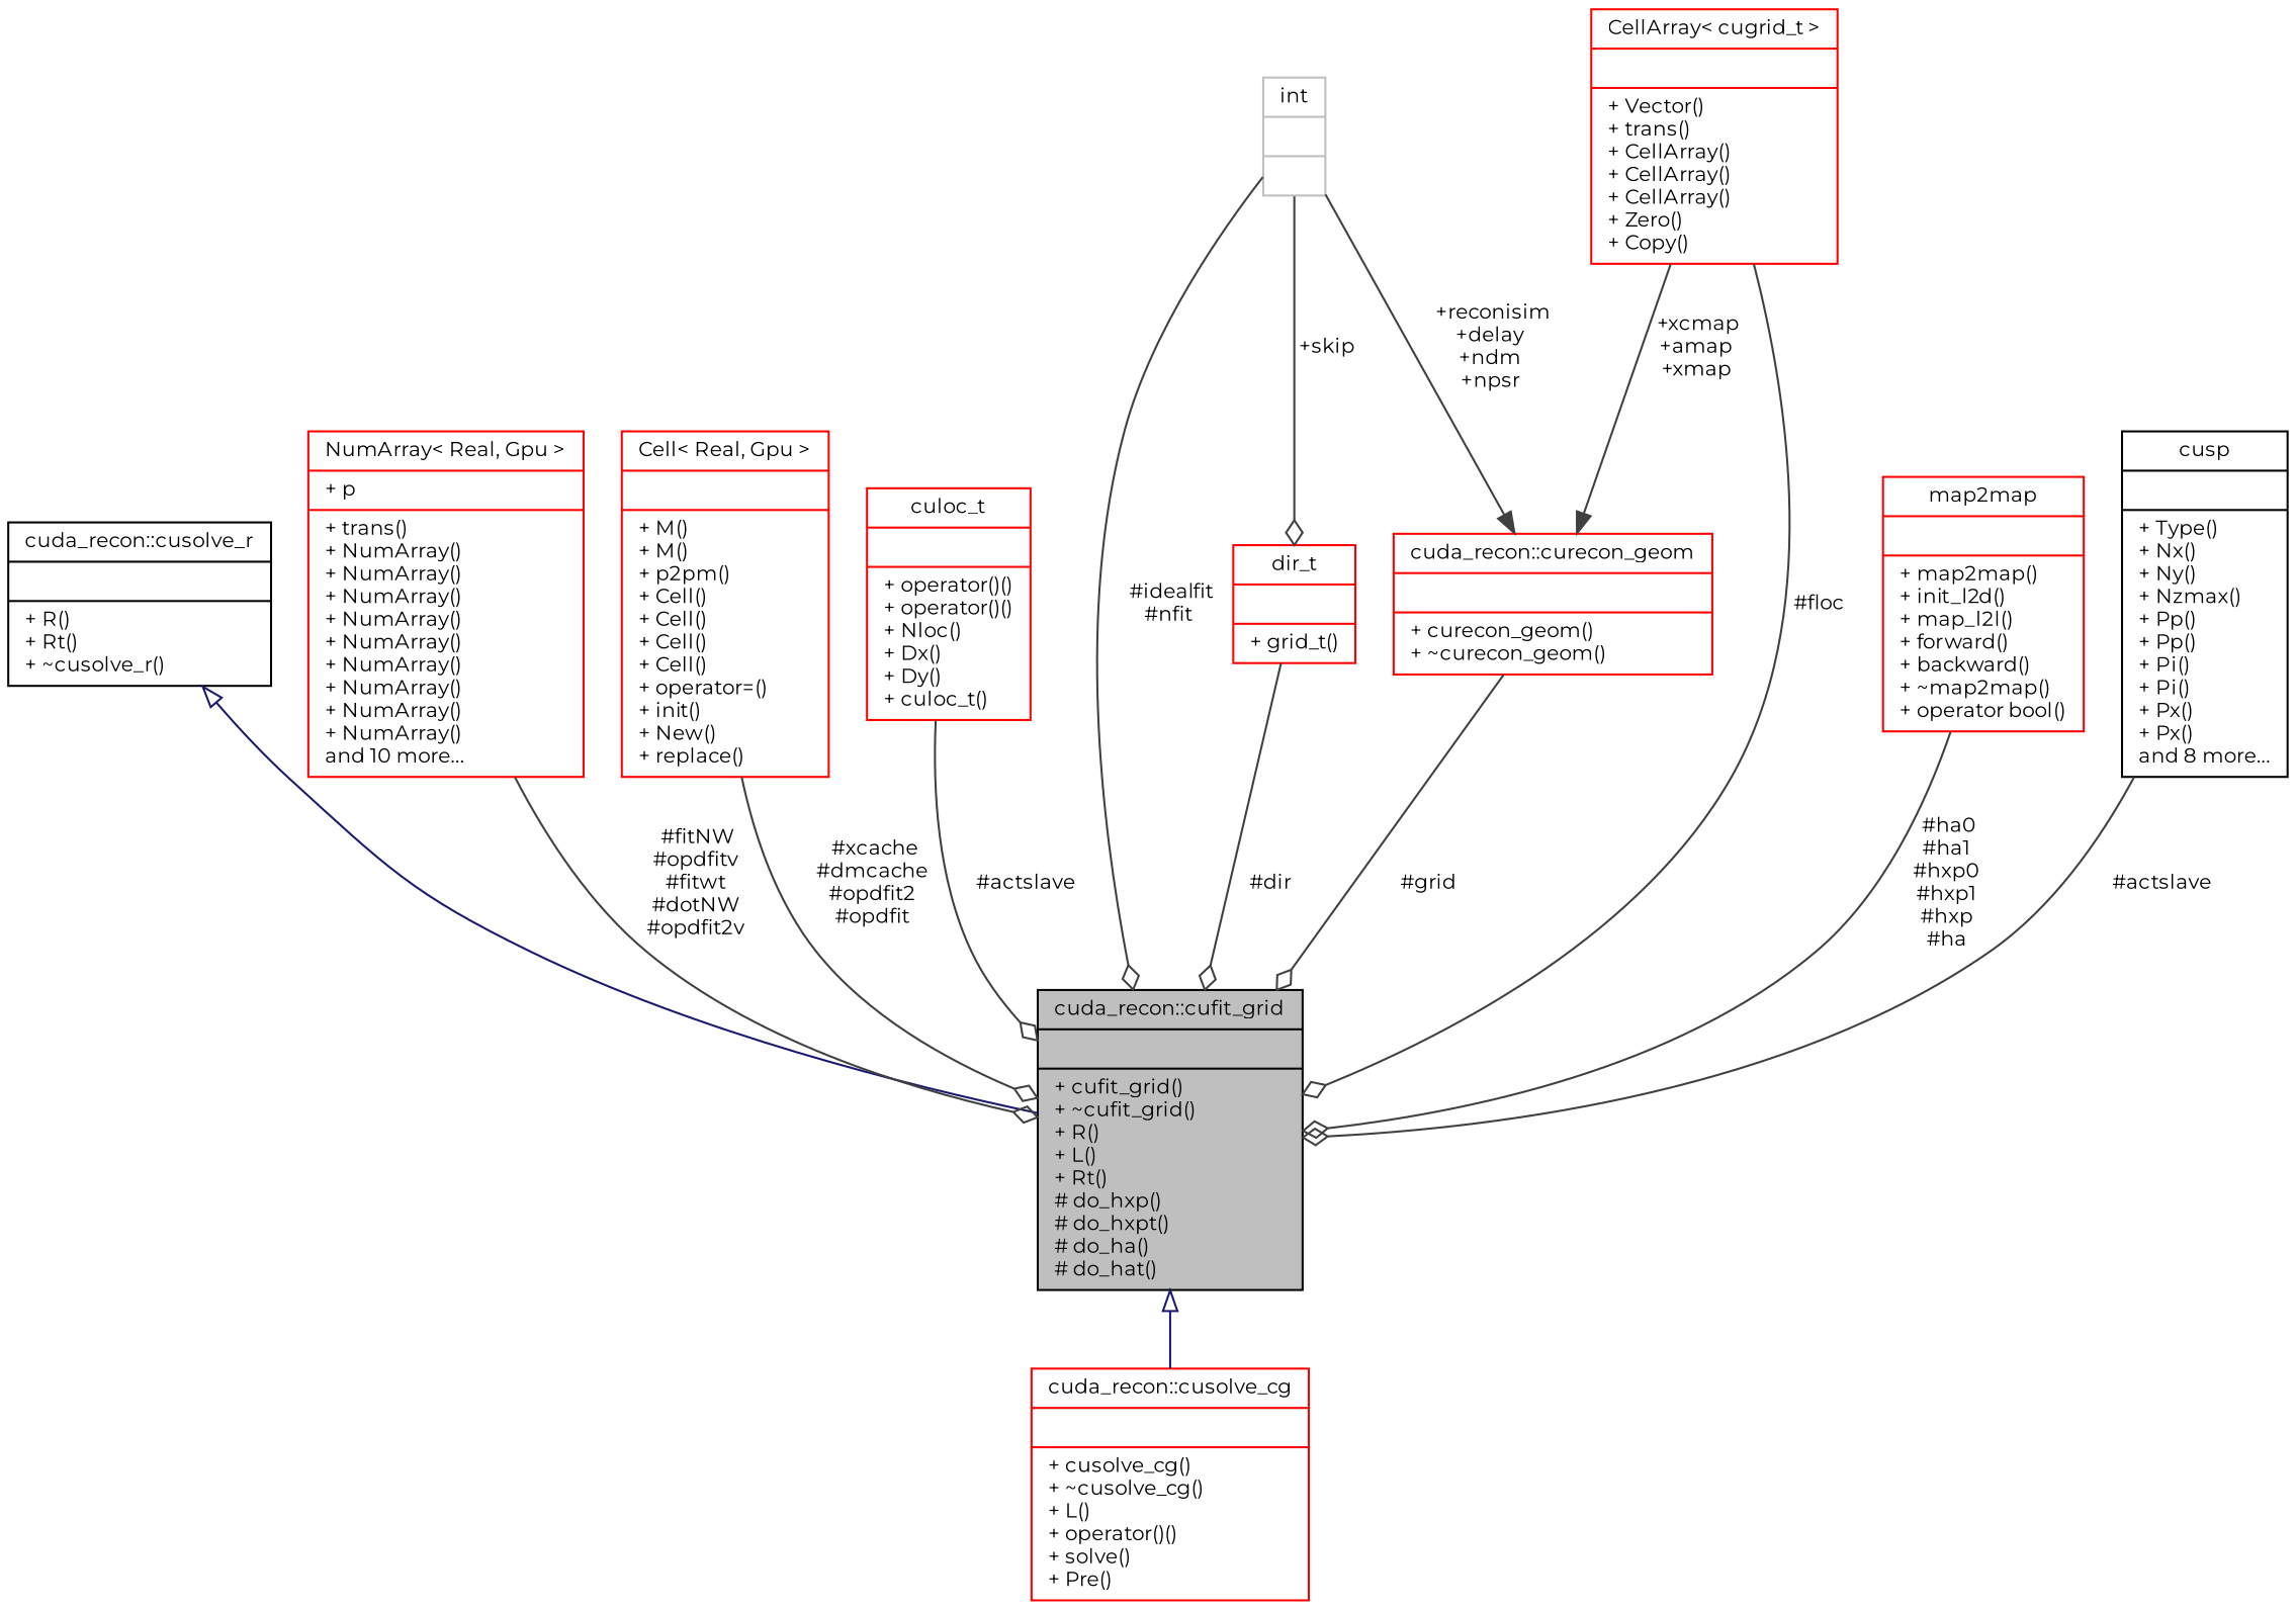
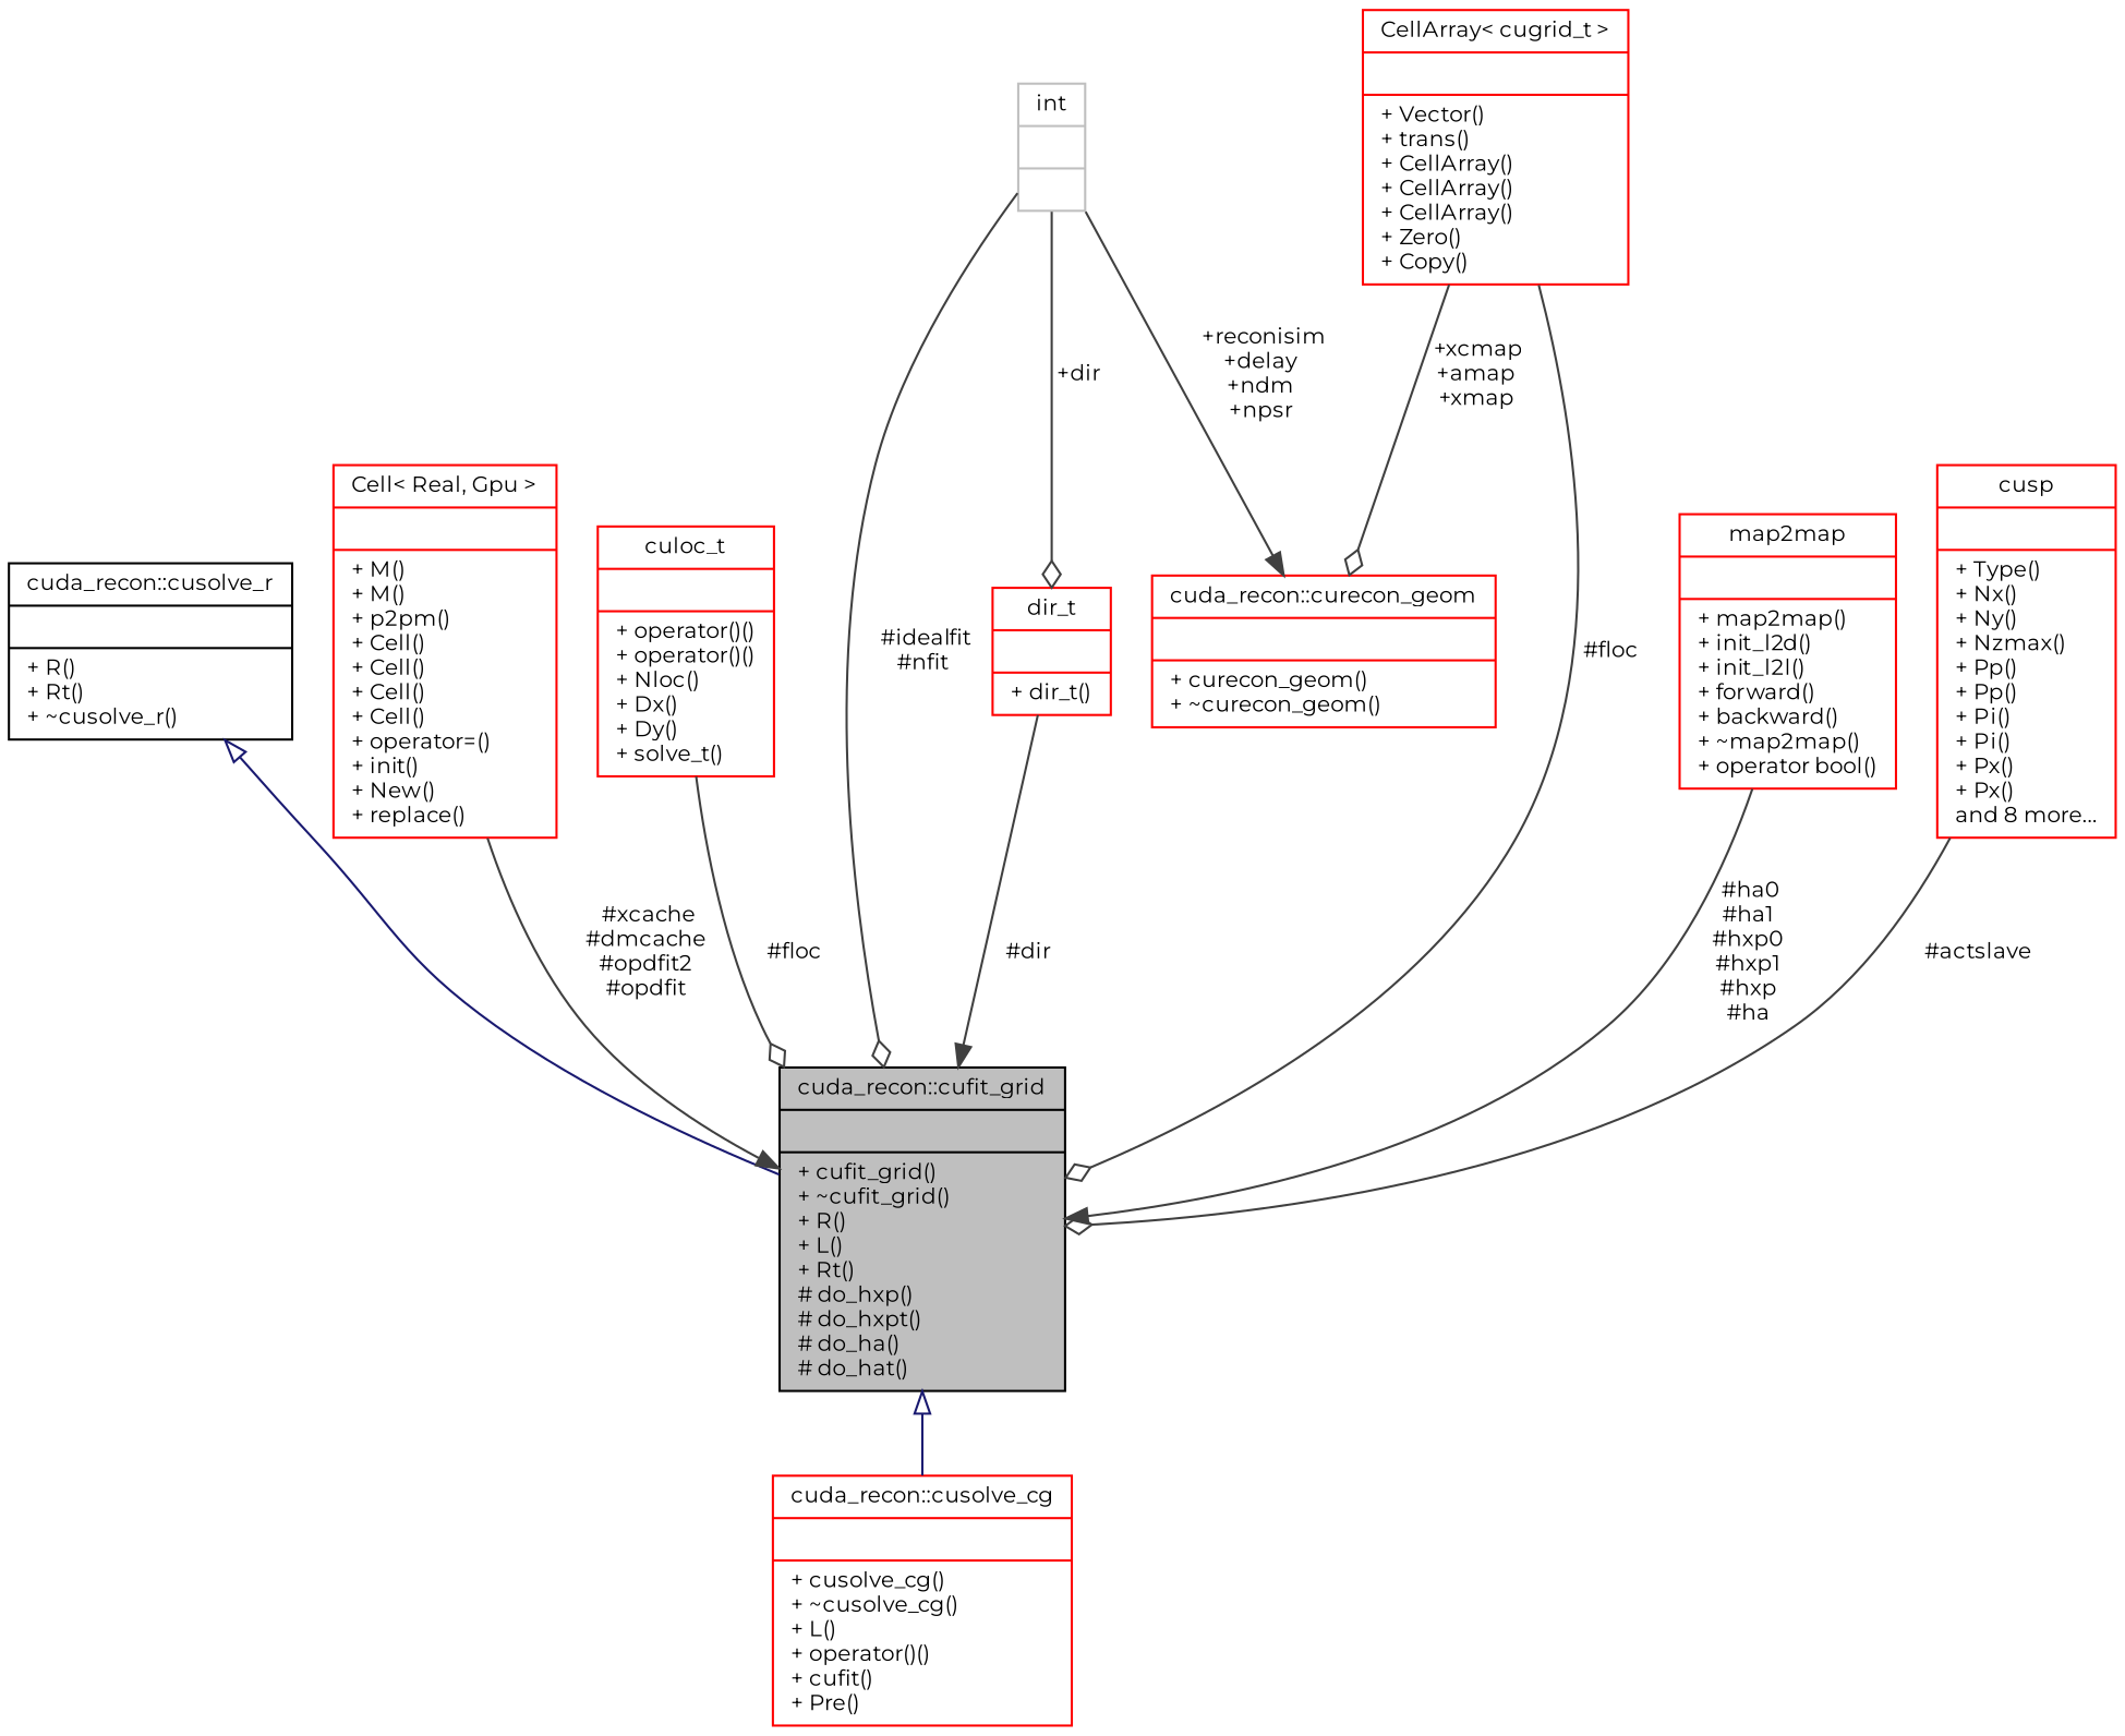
  digraph {
    fontname=Montserrat
    node [color=red fontname=Montserrat fontsize=10 shape=record]
    edge [color=grey25 fontname=Montserrat fontsize=10 labelfontname=Helvetica labelfontsize=10 style=solid arrowhead=odiamond]
    n1 [color=black fillcolor=grey75 fontcolor=black height=0.2 label="{cuda_recon::cufit_grid\n||+ cufit_grid()\l+ ~cufit_grid()\l+ R()\l+ L()\l+ Rt()\l# do_hxp()\l# do_hxpt()\l# do_ha()\l# do_hat()\l}" style=filled width=0.4]
-   n2 [height=0.2 label="{cuda_recon::cusolve_cg\n||+ cusolve_cg()\l+ ~cusolve_cg()\l+ L()\l+ operator()()\l+ solve()\l+ Pre()\l}" width=0.4]
+   n2 [height=0.2 label="{cuda_recon::cusolve_cg\n||+ cusolve_cg()\l+ ~cusolve_cg()\l+ L()\l+ operator()()\l+ cufit()\l+ Pre()\l}" width=0.4]
    n3 [color=black height=0.2 label="{cuda_recon::cusolve_r\n||+ R()\l+ Rt()\l+ ~cusolve_r()\l}" width=0.4]
-   n4 [height=0.2 label="{NumArray\< Real, Gpu \>\n|+ p\l|+ trans()\l+ NumArray()\l+ NumArray()\l+ NumArray()\l+ NumArray()\l+ NumArray()\l+ NumArray()\l+ NumArray()\l+ NumArray()\l+ NumArray()\land 10 more...\l}" width=0.4]
    n5 [height=0.2 label="{Cell\< Real, Gpu \>\n||+ M()\l+ M()\l+ p2pm()\l+ Cell()\l+ Cell()\l+ Cell()\l+ Cell()\l+ operator=()\l+ init()\l+ New()\l+ replace()\l}" width=0.4]
-   n6 [height=0.2 label="{culoc_t\n||+ operator()()\l+ operator()()\l+ Nloc()\l+ Dx()\l+ Dy()\l+ culoc_t()\l}" width=0.4]
+   n6 [height=0.2 label="{culoc_t\n||+ operator()()\l+ operator()()\l+ Nloc()\l+ Dx()\l+ Dy()\l+ solve_t()\l}" width=0.4]
    n7 [color=grey75 height=0.2 label="{int\n||}" width=0.4]
-   n8 [height=0.2 label="{dir_t\n||+ grid_t()\l}" width=0.4]
+   n8 [height=0.2 label="{dir_t\n||+ dir_t()\l}" width=0.4]
    n9 [height=0.2 label="{cuda_recon::curecon_geom\n||+ curecon_geom()\l+ ~curecon_geom()\l}" width=0.4]
-   n10 [height=0.2 label="{map2map\n||+ map2map()\l+ init_l2d()\l+ map_l2l()\l+ forward()\l+ backward()\l+ ~map2map()\l+ operator bool()\l}" width=0.4]
+   n10 [height=0.2 label="{map2map\n||+ map2map()\l+ init_l2d()\l+ init_l2l()\l+ forward()\l+ backward()\l+ ~map2map()\l+ operator bool()\l}" width=0.4]
    n11 [height=0.2 label="{CellArray\< cugrid_t \>\n||+ Vector()\l+ trans()\l+ CellArray()\l+ CellArray()\l+ CellArray()\l+ Zero()\l+ Copy()\l}" width=0.4]
-   n12 [color=black height=0.2 label="{cusp\n||+ Type()\l+ Nx()\l+ Ny()\l+ Nzmax()\l+ Pp()\l+ Pp()\l+ Pi()\l+ Pi()\l+ Px()\l+ Px()\land 8 more...\l}" width=0.4]
+   n12 [height=0.2 label="{cusp\n||+ Type()\l+ Nx()\l+ Ny()\l+ Nzmax()\l+ Pp()\l+ Pp()\l+ Pi()\l+ Pi()\l+ Px()\l+ Px()\land 8 more...\l}" width=0.4]
    n1 -> n2 [arrowtail=onormal color=midnightblue dir=back arrowhead=""]
    n3 -> n1 [arrowtail=onormal color=midnightblue dir=back arrowhead=""]
-   n4 -> n1 [label=" #fitNW\n#opdfitv\n#fitwt\n#dotNW\n#opdfit2v"]
-   n5 -> n1 [label=" #xcache\n#dmcache\n#opdfit2\n#opdfit"]
-   n6 -> n1 [label=" #actslave"]
+   n5 -> n1 [arrowhead=normal label=" #xcache\n#dmcache\n#opdfit2\n#opdfit"]
+   n6 -> n1 [label=" #floc"]
    n7 -> n1 [label=" #idealfit\n#nfit"]
-   n7 -> n8 [label=" +skip"]
+   n7 -> n8 [label=" +dir"]
    n7 -> n9 [arrowhead=normal label=" +reconisim\n+delay\n+ndm\n+npsr"]
-   n8 -> n1 [label=" #dir"]
-   n9 -> n1 [label=" #grid"]
-   n10 -> n1 [label=" #ha0\n#ha1\n#hxp0\n#hxp1\n#hxp\n#ha"]
+   n8 -> n1 [arrowhead=normal label=" #dir"]
+   n10 -> n1 [arrowhead=normal label=" #ha0\n#ha1\n#hxp0\n#hxp1\n#hxp\n#ha"]
    n11 -> n1 [label=" #floc"]
-   n11 -> n9 [arrowhead=normal label=" +xcmap\n+amap\n+xmap"]
+   n11 -> n9 [label=" +xcmap\n+amap\n+xmap"]
    n12 -> n1 [label=" #actslave"]
  }
